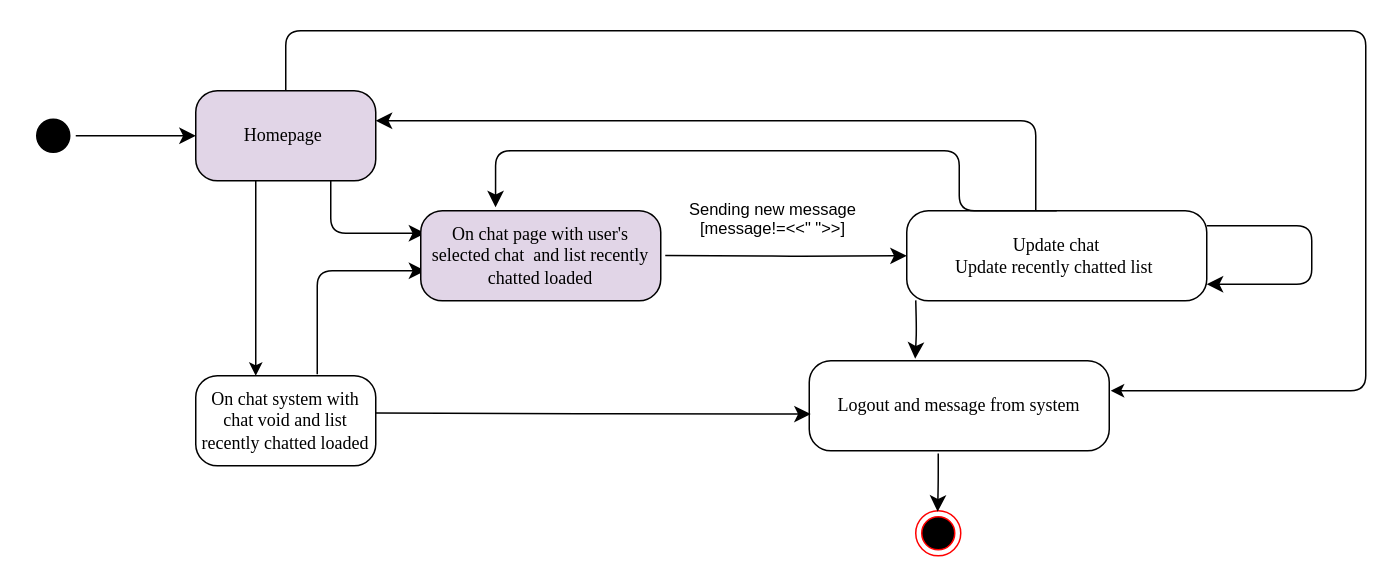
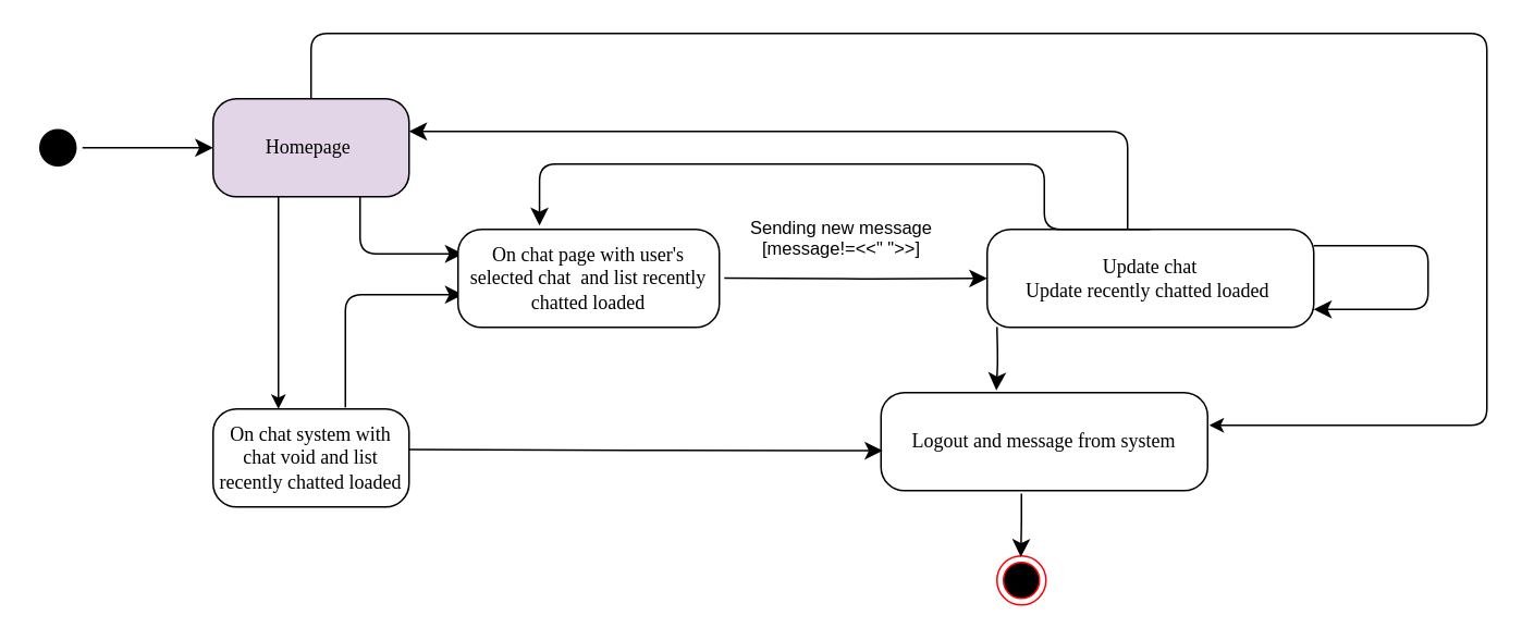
  <mxCell id="0" />
  <mxCell id="1" parent="0" />
  <mxCell id="2" value="" style="ellipse;html=1;shape=startState;fillColor=#000000;strokeColor=#000000;rounded=1;shadow=0;comic=0;labelBackgroundColor=none;fontFamily=Verdana;fontSize=12;fontColor=#000000;align=center;direction=south;" parent="1" vertex="1"><mxGeometry x="20" y="75" width="30" height="30" as="geometry" /></mxCell>
  <mxCell id="3" value="On chat system with chat void and list recently chatted loaded" style="rounded=1;whiteSpace=wrap;html=1;arcSize=24;shadow=0;comic=0;labelBackgroundColor=none;fontFamily=Verdana;fontSize=12;align=center;" parent="1" vertex="1"><mxGeometry x="130" y="250" width="120" height="60" as="geometry" /></mxCell>
  <mxCell id="4" value="Homepage&amp;nbsp;" style="rounded=1;whiteSpace=wrap;html=1;arcSize=24;shadow=0;comic=0;labelBackgroundColor=none;fontFamily=Verdana;fontSize=12;align=center;fillColor=#e1d5e7;" parent="1" vertex="1"><mxGeometry x="130" y="60" width="120" height="60" as="geometry" /></mxCell>
  <mxCell id="5" style="edgeStyle=orthogonalEdgeStyle;html=1;labelBackgroundColor=none;endArrow=classic;endSize=8;strokeColor=#000000;fontFamily=Verdana;fontSize=12;align=left;endFill=1;" parent="1" target="4" edge="1"><mxGeometry relative="1" as="geometry"><Array as="points"><mxPoint x="690" y="170" /><mxPoint x="690" y="80" /></Array><mxPoint x="740" y="170" as="sourcePoint" /><mxPoint x="250" y="70" as="targetPoint" /></mxGeometry></mxCell>
  <mxCell id="6" style="edgeStyle=orthogonalEdgeStyle;html=1;labelBackgroundColor=none;endArrow=classic;endSize=8;strokeColor=#000000;fontFamily=Verdana;fontSize=12;align=left;endFill=1;" parent="1" source="2" target="4" edge="1"><mxGeometry relative="1" as="geometry" /></mxCell>
  <mxCell id="7" style="edgeStyle=orthogonalEdgeStyle;html=1;labelBackgroundColor=none;endArrow=classic;endSize=8;strokeColor=#000000;fontFamily=Verdana;fontSize=12;align=left;entryX=0;entryY=0.25;endFill=1;entryDx=0;entryDy=0;" parent="1" source="4" edge="1"><mxGeometry relative="1" as="geometry"><Array as="points"><mxPoint x="220" y="155" /></Array><mxPoint x="283" y="155" as="targetPoint" /></mxGeometry></mxCell>
  <mxCell id="8" style="edgeStyle=orthogonalEdgeStyle;html=1;labelBackgroundColor=none;endArrow=none;endSize=8;strokeColor=#000000;fontFamily=Verdana;fontSize=12;align=left;endFill=0;startArrow=classic;startFill=1;" parent="1" source="3" edge="1"><mxGeometry relative="1" as="geometry"><mxPoint x="170" y="120" as="targetPoint" /><Array as="points"><mxPoint x="170" y="120" /></Array></mxGeometry></mxCell>
- <mxCell id="9" value="Update chat&lt;br&gt;Update recently chatted list&amp;nbsp;" style="rounded=1;whiteSpace=wrap;html=1;arcSize=24;shadow=0;comic=0;labelBackgroundColor=none;fontFamily=Verdana;fontSize=12;align=center;" parent="1" vertex="1"><mxGeometry x="604" y="140" width="200" height="60" as="geometry" /></mxCell>
+ <mxCell id="9" value="Update chat&lt;br&gt;Update recently chatted loaded&amp;nbsp;" style="rounded=1;whiteSpace=wrap;html=1;arcSize=24;shadow=0;comic=0;labelBackgroundColor=none;fontFamily=Verdana;fontSize=12;align=center;" parent="1" vertex="1"><mxGeometry x="604" y="140" width="200" height="60" as="geometry" /></mxCell>
  <mxCell id="10" style="edgeStyle=orthogonalEdgeStyle;html=1;labelBackgroundColor=none;endArrow=classic;endSize=8;strokeColor=#000000;fontFamily=Verdana;fontSize=12;align=left;entryX=0;entryY=0.5;endFill=1;entryDx=0;entryDy=0;" parent="1" target="9" edge="1"><mxGeometry relative="1" as="geometry"><Array as="points" /><mxPoint x="443" y="169.76" as="sourcePoint" /><mxPoint x="526" y="169.76" as="targetPoint" /></mxGeometry></mxCell>
  <mxCell id="11" style="edgeStyle=orthogonalEdgeStyle;html=1;exitX=0.75;exitY=0;labelBackgroundColor=none;endArrow=classic;endSize=8;strokeColor=#000000;fontFamily=Verdana;fontSize=12;align=left;endFill=1;exitDx=0;exitDy=0;" parent="1" edge="1"><mxGeometry relative="1" as="geometry"><mxPoint x="211" y="249" as="sourcePoint" /><mxPoint x="283" y="180" as="targetPoint" /><Array as="points"><mxPoint x="211" y="180" /></Array></mxGeometry></mxCell>
  <mxCell id="12" value="Logout and message from system" style="rounded=1;whiteSpace=wrap;html=1;arcSize=24;shadow=0;comic=0;labelBackgroundColor=none;fontFamily=Verdana;fontSize=12;align=center;" parent="1" vertex="1"><mxGeometry x="539" y="240" width="200" height="60" as="geometry" /></mxCell>
  <mxCell id="13" style="edgeStyle=orthogonalEdgeStyle;html=1;labelBackgroundColor=none;endArrow=classic;endSize=8;strokeColor=#000000;fontFamily=Verdana;fontSize=12;align=left;entryX=0.353;entryY=-0.023;endFill=1;entryDx=0;entryDy=0;entryPerimeter=0;" parent="1" target="12" edge="1"><mxGeometry relative="1" as="geometry"><Array as="points" /><mxPoint x="610" y="199.76" as="sourcePoint" /><mxPoint x="706" y="200" as="targetPoint" /></mxGeometry></mxCell>
  <mxCell id="14" style="edgeStyle=orthogonalEdgeStyle;html=1;entryX=0.5;entryY=0;labelBackgroundColor=none;endArrow=none;endSize=8;strokeColor=#000000;fontFamily=Verdana;fontSize=12;align=left;endFill=0;entryDx=0;entryDy=0;startArrow=classic;startFill=1;" parent="1" target="4" edge="1"><mxGeometry relative="1" as="geometry"><Array as="points"><mxPoint x="910" y="260" /><mxPoint x="910" y="20" /><mxPoint x="190" y="20" /></Array><mxPoint x="740" y="260" as="sourcePoint" /><mxPoint x="290" y="20" as="targetPoint" /></mxGeometry></mxCell>
  <mxCell id="15" style="edgeStyle=orthogonalEdgeStyle;html=1;labelBackgroundColor=none;endArrow=classic;endSize=8;strokeColor=#000000;fontFamily=Verdana;fontSize=12;align=left;entryX=0.005;entryY=0.593;endFill=1;entryDx=0;entryDy=0;entryPerimeter=0;" parent="1" target="12" edge="1"><mxGeometry relative="1" as="geometry"><Array as="points" /><mxPoint x="250" y="274.76" as="sourcePoint" /><mxPoint x="346" y="275" as="targetPoint" /></mxGeometry></mxCell>
  <mxCell id="16" value="" style="ellipse;html=1;shape=endState;fillColor=#000000;strokeColor=#ff0000;" parent="1" vertex="1"><mxGeometry x="610" y="340" width="30" height="30" as="geometry" /></mxCell>
  <mxCell id="17" style="edgeStyle=orthogonalEdgeStyle;html=1;labelBackgroundColor=none;endArrow=classic;endSize=8;strokeColor=#000000;fontFamily=Verdana;fontSize=12;align=left;entryX=0.353;entryY=-0.023;endFill=1;entryDx=0;entryDy=0;entryPerimeter=0;" parent="1" edge="1"><mxGeometry relative="1" as="geometry"><Array as="points"><mxPoint x="625" y="321" /></Array><mxPoint x="625" y="301.76" as="sourcePoint" /><mxPoint x="624.6" y="340.62" as="targetPoint" /></mxGeometry></mxCell>
  <mxCell id="18" style="edgeStyle=orthogonalEdgeStyle;html=1;labelBackgroundColor=none;endArrow=classic;endSize=8;strokeColor=#000000;fontFamily=Verdana;fontSize=12;align=left;endFill=1;entryX=0.293;entryY=-0.039;entryDx=0;entryDy=0;entryPerimeter=0;exitX=0.5;exitY=0;exitDx=0;exitDy=0;" parent="1" source="9" edge="1"><mxGeometry relative="1" as="geometry"><Array as="points"><mxPoint x="639" y="100" /><mxPoint x="330" y="100" /></Array><mxPoint x="750" y="180" as="sourcePoint" /><mxPoint x="329.88" y="137.66" as="targetPoint" /></mxGeometry></mxCell>
  <mxCell id="19" style="edgeStyle=orthogonalEdgeStyle;html=1;labelBackgroundColor=none;endArrow=classic;endSize=8;strokeColor=#000000;fontFamily=Verdana;fontSize=12;align=left;endFill=1;" parent="1" edge="1"><mxGeometry relative="1" as="geometry"><Array as="points"><mxPoint x="804" y="150" /><mxPoint x="874" y="150" /><mxPoint x="874" y="189" /></Array><mxPoint x="804" y="150" as="sourcePoint" /><mxPoint x="804" y="189" as="targetPoint" /></mxGeometry></mxCell>
- <mxCell id="20" value="On chat page with user's selected chat&amp;nbsp; and list recently chatted loaded" style="rounded=1;whiteSpace=wrap;html=1;arcSize=24;shadow=0;comic=0;labelBackgroundColor=none;fontFamily=Verdana;fontSize=12;align=center;fillColor=#e1d5e7;" parent="1" vertex="1"><mxGeometry x="280" y="140" width="160" height="60" as="geometry" /></mxCell>
+ <mxCell id="20" value="On chat page with user's selected chat&amp;nbsp; and list recently chatted loaded" style="rounded=1;whiteSpace=wrap;html=1;arcSize=24;shadow=0;comic=0;labelBackgroundColor=none;fontFamily=Verdana;fontSize=12;align=center;" parent="1" vertex="1"><mxGeometry x="280" y="140" width="160" height="60" as="geometry" /></mxCell>
  <mxCell id="21" value="Sending new message&#10;[message!=&lt;&lt;&quot; &quot;&gt;&gt;]" style="text;strokeColor=none;fillColor=none;align=center;verticalAlign=middle;spacingLeft=4;spacingRight=4;overflow=hidden;points=[[0,0.5],[1,0.5]];portConstraint=eastwest;rotatable=0;fontSize=11;" parent="1" vertex="1"><mxGeometry x="450" y="130" width="130" height="30" as="geometry" /></mxCell>
